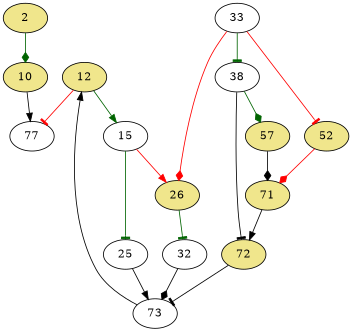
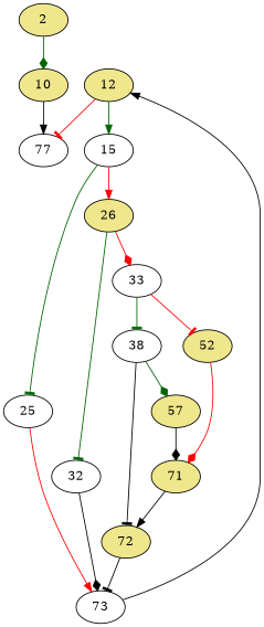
  strict digraph {
    node [fillcolor=khaki style=filled]
    edge [arrowhead=tee]
    2 [entry=true]
    10
    77 [fillcolor=white]
    12
    15 [fillcolor=white]
    25 [fillcolor=white]
    26
    73 [fillcolor=white]
    32 [fillcolor=white]
    33 [fillcolor=white]
    38 [fillcolor=white]
    52
    72
    57
    71
    2 -> 10 [arrowhead=diamond color=darkgreen cond=true]
    10 -> 77 [arrowhead=normal]
    12 -> 77 [color=red cond=false]
    12 -> 15 [arrowhead=normal color=darkgreen cond=true]
    15 -> 25 [color=darkgreen cond=true]
    15 -> 26 [arrowhead=normal color=red cond=false]
-   25 -> 73 [arrowhead=normal]
+   25 -> 73 [arrowhead=normal color=red]
    26 -> 32 [color=darkgreen cond=true]
-   33 -> 26 [arrowhead=diamond color=red cond=false]
+   26 -> 33 [arrowhead=diamond color=red cond=false]
    73 -> 12 [arrowhead=normal]
    32 -> 73 [arrowhead=diamond]
    33 -> 38 [color=darkgreen cond=true]
    33 -> 52 [color=red cond=false]
    38 -> 72
    38 -> 57 [arrowhead=diamond color=darkgreen cond=true]
    52 -> 71 [arrowhead=diamond color=red cond=false]
    72 -> 73
    57 -> 71 [arrowhead=diamond]
    71 -> 72 [arrowhead=normal]
  }
